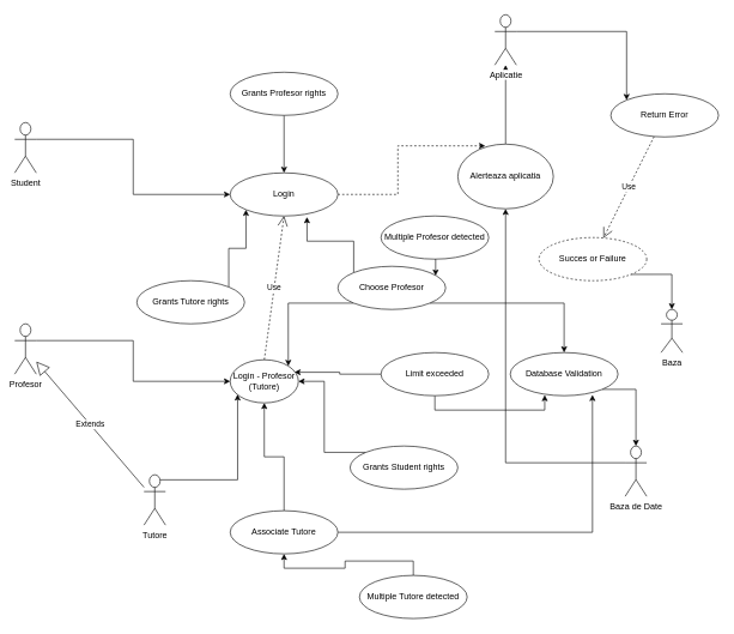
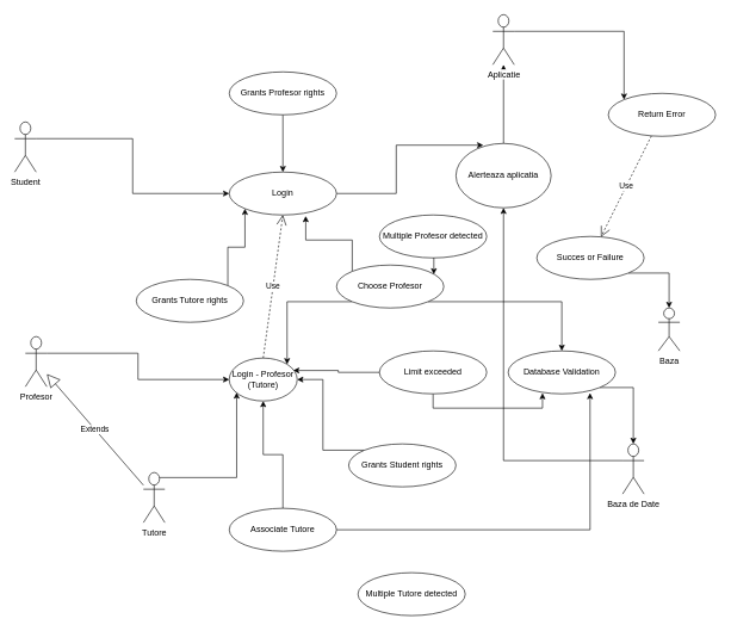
  <mxCell id="0" />
  <mxCell id="1" parent="0" />
  <mxCell id="2" style="edgeStyle=orthogonalEdgeStyle;rounded=0;orthogonalLoop=1;jettySize=auto;html=1;exitX=1;exitY=0.333;exitDx=0;exitDy=0;exitPerimeter=0;" edge="1" parent="1" source="3" target="11"><mxGeometry relative="1" as="geometry" /></mxCell>
  <mxCell id="3" value="Student&lt;br&gt;" style="shape=umlActor;verticalLabelPosition=bottom;labelBackgroundColor=#ffffff;verticalAlign=top;html=1;" vertex="1" parent="1"><mxGeometry x="20" y="170" width="30" height="70" as="geometry" /></mxCell>
  <mxCell id="4" style="edgeStyle=orthogonalEdgeStyle;rounded=0;orthogonalLoop=1;jettySize=auto;html=1;exitX=1;exitY=0.333;exitDx=0;exitDy=0;exitPerimeter=0;entryX=0;entryY=0.5;entryDx=0;entryDy=0;" edge="1" parent="1" source="5" target="35"><mxGeometry relative="1" as="geometry" /></mxCell>
- <mxCell id="5" value="Profesor" style="shape=umlActor;verticalLabelPosition=bottom;labelBackgroundColor=#ffffff;verticalAlign=top;html=1;" vertex="1" parent="1"><mxGeometry x="20" y="450" width="30" height="70" as="geometry" /></mxCell>
+ <mxCell id="5" value="Profesor" style="shape=umlActor;verticalLabelPosition=bottom;labelBackgroundColor=#ffffff;verticalAlign=top;html=1;" vertex="1" parent="1"><mxGeometry x="35" y="470" width="30" height="70" as="geometry" /></mxCell>
  <mxCell id="6" style="edgeStyle=orthogonalEdgeStyle;rounded=0;orthogonalLoop=1;jettySize=auto;html=1;exitX=0.75;exitY=0.1;exitDx=0;exitDy=0;exitPerimeter=0;entryX=0.109;entryY=0.802;entryDx=0;entryDy=0;entryPerimeter=0;" edge="1" parent="1" source="7" target="35"><mxGeometry relative="1" as="geometry" /></mxCell>
  <mxCell id="7" value="Tutore" style="shape=umlActor;verticalLabelPosition=bottom;labelBackgroundColor=#ffffff;verticalAlign=top;html=1;rotation=0;" vertex="1" parent="1"><mxGeometry x="200" y="660" width="30" height="70" as="geometry" /></mxCell>
  <mxCell id="8" value="" style="edgeStyle=orthogonalEdgeStyle;rounded=0;orthogonalLoop=1;jettySize=auto;html=1;" edge="1" parent="1" source="9" target="11"><mxGeometry relative="1" as="geometry" /></mxCell>
  <mxCell id="9" value="Grants Profesor rights" style="ellipse;whiteSpace=wrap;html=1;" vertex="1" parent="1"><mxGeometry x="320" y="100" width="150" height="60" as="geometry" /></mxCell>
- <mxCell id="10" style="edgeStyle=orthogonalEdgeStyle;rounded=0;orthogonalLoop=1;jettySize=auto;html=1;exitX=1;exitY=0.5;exitDx=0;exitDy=0;entryX=0.287;entryY=0.027;entryDx=0;entryDy=0;entryPerimeter=0;dashed=1;" edge="1" parent="1" source="11" target="20"><mxGeometry relative="1" as="geometry" /></mxCell>
+ <mxCell id="10" style="edgeStyle=orthogonalEdgeStyle;rounded=0;orthogonalLoop=1;jettySize=auto;html=1;exitX=1;exitY=0.5;exitDx=0;exitDy=0;entryX=0.287;entryY=0.027;entryDx=0;entryDy=0;entryPerimeter=0;" edge="1" parent="1" source="11" target="20"><mxGeometry relative="1" as="geometry" /></mxCell>
  <mxCell id="11" value="Login" style="ellipse;whiteSpace=wrap;html=1;" vertex="1" parent="1"><mxGeometry x="320" y="240" width="150" height="60" as="geometry" /></mxCell>
  <mxCell id="12" value="Return Error" style="ellipse;whiteSpace=wrap;html=1;" vertex="1" parent="1"><mxGeometry x="850" y="130" width="150" height="60" as="geometry" /></mxCell>
  <mxCell id="13" style="edgeStyle=orthogonalEdgeStyle;rounded=0;orthogonalLoop=1;jettySize=auto;html=1;exitX=1;exitY=1;exitDx=0;exitDy=0;entryX=0.5;entryY=0;entryDx=0;entryDy=0;entryPerimeter=0;" edge="1" parent="1" source="14" target="43"><mxGeometry relative="1" as="geometry" /></mxCell>
- <mxCell id="14" value="Succes or Failure" style="ellipse;whiteSpace=wrap;html=1;dashed=1;" vertex="1" parent="1"><mxGeometry x="750" y="330" width="150" height="60" as="geometry" /></mxCell>
+ <mxCell id="14" value="Succes or Failure" style="ellipse;whiteSpace=wrap;html=1;" vertex="1" parent="1"><mxGeometry x="750" y="330" width="150" height="60" as="geometry" /></mxCell>
  <mxCell id="15" style="edgeStyle=orthogonalEdgeStyle;rounded=0;orthogonalLoop=1;jettySize=auto;html=1;exitX=0;exitY=0;exitDx=0;exitDy=0;entryX=0.713;entryY=1.024;entryDx=0;entryDy=0;entryPerimeter=0;" edge="1" parent="1" source="18" target="11"><mxGeometry relative="1" as="geometry" /></mxCell>
  <mxCell id="16" style="edgeStyle=orthogonalEdgeStyle;rounded=0;orthogonalLoop=1;jettySize=auto;html=1;exitX=1;exitY=1;exitDx=0;exitDy=0;" edge="1" parent="1" source="18" target="37"><mxGeometry relative="1" as="geometry" /></mxCell>
  <mxCell id="17" style="edgeStyle=orthogonalEdgeStyle;rounded=0;orthogonalLoop=1;jettySize=auto;html=1;exitX=0;exitY=1;exitDx=0;exitDy=0;entryX=1;entryY=0;entryDx=0;entryDy=0;" edge="1" parent="1" source="18" target="35"><mxGeometry relative="1" as="geometry" /></mxCell>
  <mxCell id="18" value="Choose Profesor" style="ellipse;whiteSpace=wrap;html=1;" vertex="1" parent="1"><mxGeometry x="470" y="370" width="150" height="60" as="geometry" /></mxCell>
  <mxCell id="19" style="edgeStyle=orthogonalEdgeStyle;rounded=0;orthogonalLoop=1;jettySize=auto;html=1;exitX=0.5;exitY=0;exitDx=0;exitDy=0;" edge="1" parent="1" source="20" target="40"><mxGeometry relative="1" as="geometry" /></mxCell>
  <mxCell id="20" value="Alerteaza aplicatia" style="ellipse;whiteSpace=wrap;html=1;" vertex="1" parent="1"><mxGeometry x="637" y="200" width="133" height="90" as="geometry" /></mxCell>
  <mxCell id="21" style="edgeStyle=orthogonalEdgeStyle;rounded=0;orthogonalLoop=1;jettySize=auto;html=1;exitX=1;exitY=0;exitDx=0;exitDy=0;entryX=0;entryY=1;entryDx=0;entryDy=0;" edge="1" parent="1" source="22" target="11"><mxGeometry relative="1" as="geometry" /></mxCell>
  <mxCell id="22" value="Grants Tutore rights" style="ellipse;whiteSpace=wrap;html=1;" vertex="1" parent="1"><mxGeometry x="190" y="390" width="150" height="60" as="geometry" /></mxCell>
  <mxCell id="23" style="edgeStyle=orthogonalEdgeStyle;rounded=0;orthogonalLoop=1;jettySize=auto;html=1;exitX=0;exitY=0;exitDx=0;exitDy=0;entryX=1;entryY=0.5;entryDx=0;entryDy=0;" edge="1" parent="1" source="24" target="35"><mxGeometry relative="1" as="geometry" /></mxCell>
  <mxCell id="24" value="Grants Student rights" style="ellipse;whiteSpace=wrap;html=1;" vertex="1" parent="1"><mxGeometry x="487" y="620" width="150" height="60" as="geometry" /></mxCell>
  <mxCell id="25" style="edgeStyle=orthogonalEdgeStyle;rounded=0;orthogonalLoop=1;jettySize=auto;html=1;exitX=0.5;exitY=0;exitDx=0;exitDy=0;entryX=0.5;entryY=1;entryDx=0;entryDy=0;" edge="1" parent="1" source="27" target="35"><mxGeometry relative="1" as="geometry" /></mxCell>
  <mxCell id="26" style="edgeStyle=orthogonalEdgeStyle;rounded=0;orthogonalLoop=1;jettySize=auto;html=1;exitX=1;exitY=0.5;exitDx=0;exitDy=0;entryX=0.763;entryY=0.981;entryDx=0;entryDy=0;entryPerimeter=0;" edge="1" parent="1" source="27" target="37"><mxGeometry relative="1" as="geometry" /></mxCell>
  <mxCell id="27" value="Associate Tutore" style="ellipse;whiteSpace=wrap;html=1;" vertex="1" parent="1"><mxGeometry x="320" y="710" width="150" height="60" as="geometry" /></mxCell>
- <mxCell id="28" style="edgeStyle=orthogonalEdgeStyle;rounded=0;orthogonalLoop=1;jettySize=auto;html=1;exitX=0.5;exitY=0;exitDx=0;exitDy=0;entryX=0.5;entryY=1;entryDx=0;entryDy=0;" edge="1" parent="1" source="29" target="27"><mxGeometry relative="1" as="geometry" /></mxCell>
  <mxCell id="29" value="Multiple Tutore detected" style="ellipse;whiteSpace=wrap;html=1;" vertex="1" parent="1"><mxGeometry x="500" y="800" width="150" height="60" as="geometry" /></mxCell>
  <mxCell id="30" style="edgeStyle=orthogonalEdgeStyle;rounded=0;orthogonalLoop=1;jettySize=auto;html=1;exitX=0.5;exitY=1;exitDx=0;exitDy=0;entryX=0.907;entryY=0.217;entryDx=0;entryDy=0;entryPerimeter=0;" edge="1" parent="1" source="31" target="18"><mxGeometry relative="1" as="geometry" /></mxCell>
  <mxCell id="31" value="Multiple Profesor detected" style="ellipse;whiteSpace=wrap;html=1;" vertex="1" parent="1"><mxGeometry x="530" y="300" width="150" height="60" as="geometry" /></mxCell>
  <mxCell id="32" style="edgeStyle=orthogonalEdgeStyle;rounded=0;orthogonalLoop=1;jettySize=auto;html=1;exitX=0;exitY=0.5;exitDx=0;exitDy=0;entryX=0.941;entryY=0.29;entryDx=0;entryDy=0;entryPerimeter=0;" edge="1" parent="1" source="34" target="35"><mxGeometry relative="1" as="geometry" /></mxCell>
  <mxCell id="33" style="edgeStyle=orthogonalEdgeStyle;rounded=0;orthogonalLoop=1;jettySize=auto;html=1;exitX=0.5;exitY=1;exitDx=0;exitDy=0;entryX=0.32;entryY=0.983;entryDx=0;entryDy=0;entryPerimeter=0;" edge="1" parent="1" source="34" target="37"><mxGeometry relative="1" as="geometry" /></mxCell>
  <mxCell id="34" value="Limit exceeded" style="ellipse;whiteSpace=wrap;html=1;" vertex="1" parent="1"><mxGeometry x="530" y="490" width="150" height="60" as="geometry" /></mxCell>
  <mxCell id="35" value="Login - Profesor (Tutore)" style="ellipse;whiteSpace=wrap;html=1;" vertex="1" parent="1"><mxGeometry x="320" y="500" width="95" height="60" as="geometry" /></mxCell>
  <mxCell id="36" style="edgeStyle=orthogonalEdgeStyle;rounded=0;orthogonalLoop=1;jettySize=auto;html=1;exitX=1;exitY=1;exitDx=0;exitDy=0;entryX=0.5;entryY=0;entryDx=0;entryDy=0;entryPerimeter=0;" edge="1" parent="1" source="37" target="42"><mxGeometry relative="1" as="geometry" /></mxCell>
  <mxCell id="37" value="Database Validation" style="ellipse;whiteSpace=wrap;html=1;" vertex="1" parent="1"><mxGeometry x="710" y="490" width="150" height="60" as="geometry" /></mxCell>
  <mxCell id="38" value="Extends" style="endArrow=block;endSize=16;endFill=0;html=1;" edge="1" parent="1" source="7" target="5"><mxGeometry width="160" relative="1" as="geometry"><mxPoint x="50" y="380" as="sourcePoint" /><mxPoint x="50" y="380" as="targetPoint" /></mxGeometry></mxCell>
  <mxCell id="39" style="edgeStyle=orthogonalEdgeStyle;rounded=0;orthogonalLoop=1;jettySize=auto;html=1;exitX=1;exitY=0.333;exitDx=0;exitDy=0;exitPerimeter=0;entryX=0;entryY=0;entryDx=0;entryDy=0;" edge="1" parent="1" source="40" target="12"><mxGeometry relative="1" as="geometry" /></mxCell>
  <mxCell id="40" value="Aplicatie" style="shape=umlActor;verticalLabelPosition=bottom;labelBackgroundColor=#ffffff;verticalAlign=top;html=1;" vertex="1" parent="1"><mxGeometry x="688.5" y="20" width="30" height="70" as="geometry" /></mxCell>
  <mxCell id="41" style="edgeStyle=orthogonalEdgeStyle;rounded=0;orthogonalLoop=1;jettySize=auto;html=1;exitX=0;exitY=0.333;exitDx=0;exitDy=0;exitPerimeter=0;" edge="1" parent="1" source="42" target="20"><mxGeometry relative="1" as="geometry" /></mxCell>
  <mxCell id="42" value="Baza de Date" style="shape=umlActor;verticalLabelPosition=bottom;labelBackgroundColor=#ffffff;verticalAlign=top;html=1;" vertex="1" parent="1"><mxGeometry x="870" y="620" width="30" height="70" as="geometry" /></mxCell>
  <mxCell id="43" value="Baza" style="shape=umlActor;verticalLabelPosition=bottom;labelBackgroundColor=#ffffff;verticalAlign=top;html=1;" vertex="1" parent="1"><mxGeometry x="920" y="430" width="30" height="60" as="geometry" /></mxCell>
  <mxCell id="44" value="Use" style="endArrow=open;endSize=12;dashed=1;html=1;exitX=0.5;exitY=0;exitDx=0;exitDy=0;entryX=0.5;entryY=1;entryDx=0;entryDy=0;" edge="1" parent="1" source="35" target="11"><mxGeometry width="160" relative="1" as="geometry"><mxPoint x="470" y="480" as="sourcePoint" /><mxPoint x="630" y="480" as="targetPoint" /></mxGeometry></mxCell>
  <mxCell id="45" value="Use" style="endArrow=open;endSize=12;dashed=1;html=1;" edge="1" parent="1" source="12" target="14"><mxGeometry width="160" relative="1" as="geometry"><mxPoint x="470" y="480" as="sourcePoint" /><mxPoint x="630" y="480" as="targetPoint" /></mxGeometry></mxCell>
